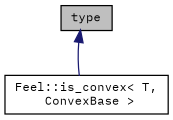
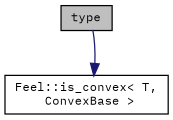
  digraph {
    fontname="IBM Plex Mono"
    node [color=black fontname="IBM Plex Mono" fontsize=10 shape=record style=filled]
    n1 [fillcolor=grey75 fontcolor=black height=0.2 label=type width=0.4]
    n2 [fillcolor=white height=0.2 label="Feel::is_convex\< T,\l ConvexBase \>" width=0.4]
-   n1 -> n2 [color=midnightblue dir=back fontname="IBM Plex Mono" fontsize=10 labelfontname=Helvetica labelfontsize=10 style=solid]
+   n2 -> n1 [color=midnightblue dir=back fontname="IBM Plex Mono" fontsize=10 labelfontname=Helvetica labelfontsize=10 style=solid]
  }
